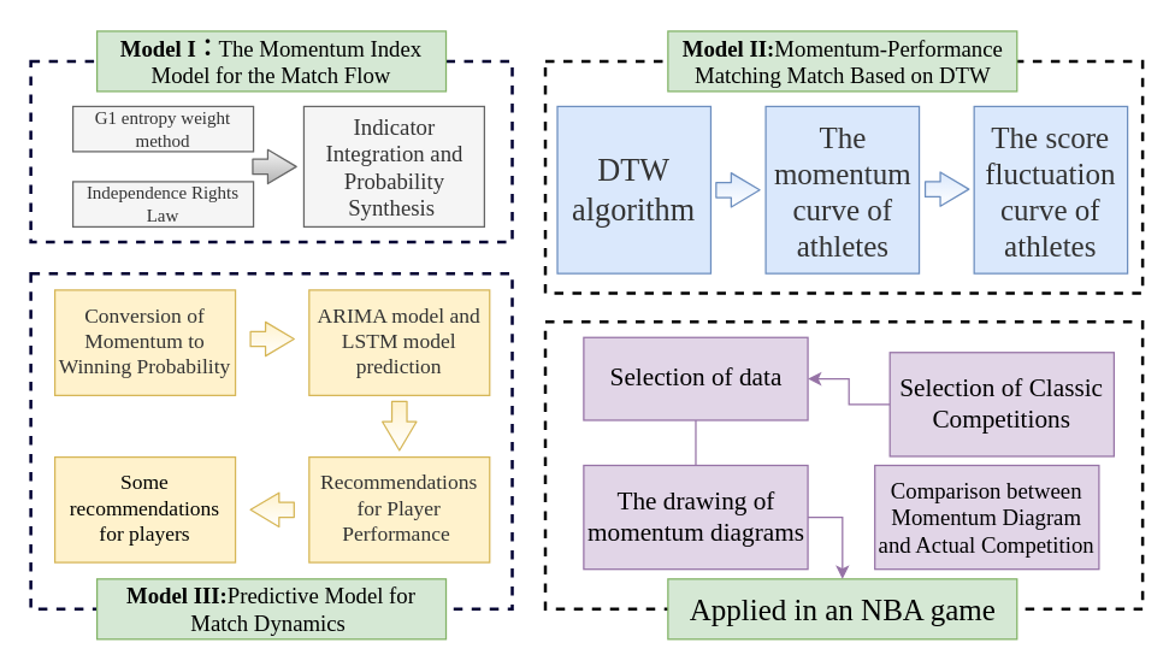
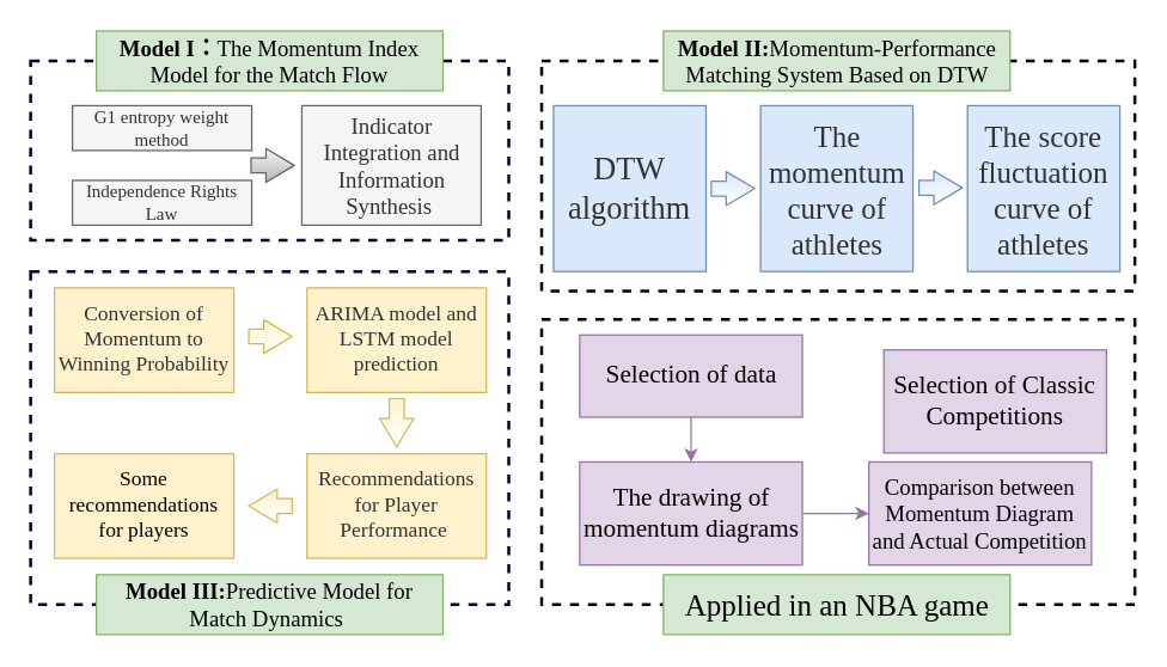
  <mxCell id="0" />
  <mxCell id="1" parent="0" />
- <mxCell id="2" value="&lt;span style=&quot;color: rgb(51 , 51 , 51) ; font-family: &amp;#34;times new roman&amp;#34;&quot;&gt;&lt;font style=&quot;font-size: 15px&quot;&gt;Indicator Integration and Probability Synthesis&amp;nbsp;&lt;/font&gt;&lt;/span&gt;" style="rounded=0;whiteSpace=wrap;html=1;fillColor=#f5f5f5;strokeColor=#666666;fontColor=#333333;" parent="1" vertex="1"><mxGeometry x="201.5" y="70" width="120" height="80" as="geometry" /></mxCell>
+ <mxCell id="2" value="&lt;span style=&quot;color: rgb(51 , 51 , 51) ; font-family: &amp;#34;times new roman&amp;#34;&quot;&gt;&lt;font style=&quot;font-size: 15px&quot;&gt;Indicator Integration and Information Synthesis&amp;nbsp;&lt;/font&gt;&lt;/span&gt;" style="rounded=0;whiteSpace=wrap;html=1;fillColor=#f5f5f5;strokeColor=#666666;fontColor=#333333;" parent="1" vertex="1"><mxGeometry x="201.5" y="70" width="120" height="80" as="geometry" /></mxCell>
  <mxCell id="3" value="" style="rounded=0;whiteSpace=wrap;html=1;dashed=1;strokeColor=#000000;strokeWidth=2;fillColor=none;" parent="1" vertex="1"><mxGeometry x="362" y="40" width="397" height="154" as="geometry" /></mxCell>
  <mxCell id="4" value="" style="rounded=0;whiteSpace=wrap;html=1;dashed=1;strokeColor=#000000;strokeWidth=2;fillColor=none;fontStyle=0" parent="1" vertex="1"><mxGeometry x="362" y="213" width="397" height="191" as="geometry" /></mxCell>
  <mxCell id="5" value="" style="rounded=0;whiteSpace=wrap;html=1;strokeColor=#000033;dashed=1;strokeWidth=2;fillColor=none;" parent="1" vertex="1"><mxGeometry x="20" y="40" width="320" height="120" as="geometry" /></mxCell>
  <mxCell id="6" value="&lt;font face=&quot;Times New Roman&quot;&gt;G1 entropy weight method&lt;/font&gt;" style="rounded=0;whiteSpace=wrap;html=1;fillColor=#f5f5f5;strokeColor=#666666;fontColor=#333333;" parent="1" vertex="1"><mxGeometry x="48" y="70" width="120" height="30" as="geometry" /></mxCell>
  <mxCell id="7" value="&lt;font face=&quot;Times New Roman&quot;&gt;Independence Rights Law&lt;/font&gt;" style="rounded=0;whiteSpace=wrap;html=1;fillColor=#f5f5f5;strokeColor=#666666;fontColor=#333333;" parent="1" vertex="1"><mxGeometry x="48" y="120" width="120" height="30" as="geometry" /></mxCell>
  <mxCell id="8" value="&lt;font style=&quot;font-size: 15px&quot; face=&quot;Times New Roman&quot;&gt;&lt;font style=&quot;font-size: 15px&quot;&gt;&lt;b&gt;Model I：&lt;/b&gt;&lt;/font&gt;The Momentum Index Model for the Match Flow&lt;/font&gt;" style="rounded=0;whiteSpace=wrap;html=1;strokeColor=#82b366;strokeWidth=1;fillColor=#d5e8d4;" parent="1" vertex="1"><mxGeometry x="64" y="20" width="232" height="40" as="geometry" /></mxCell>
- <mxCell id="9" value="&lt;font face=&quot;Times New Roman&quot; style=&quot;font-size: 15px&quot;&gt;&lt;b&gt;Model II:&lt;/b&gt;Momentum-Performance Matching Match Based&amp;nbsp;&lt;/font&gt;&lt;span style=&quot;font-size: 15px ; font-family: &amp;#34;times new roman&amp;#34;&quot;&gt;on DTW&lt;/span&gt;" style="rounded=0;whiteSpace=wrap;html=1;strokeColor=#82b366;strokeWidth=1;fillColor=#d5e8d4;" parent="1" vertex="1"><mxGeometry x="443.5" y="20" width="232" height="40" as="geometry" /></mxCell>
+ <mxCell id="9" value="&lt;font face=&quot;Times New Roman&quot; style=&quot;font-size: 15px&quot;&gt;&lt;b&gt;Model II:&lt;/b&gt;Momentum-Performance Matching System Based&amp;nbsp;&lt;/font&gt;&lt;span style=&quot;font-size: 15px ; font-family: &amp;#34;times new roman&amp;#34;&quot;&gt;on DTW&lt;/span&gt;" style="rounded=0;whiteSpace=wrap;html=1;strokeColor=#82b366;strokeWidth=1;fillColor=#d5e8d4;" parent="1" vertex="1"><mxGeometry x="443.5" y="20" width="232" height="40" as="geometry" /></mxCell>
  <mxCell id="10" value="&lt;span style=&quot;color: rgb(51 , 51 , 51) ; font-family: &amp;#34;times new roman&amp;#34;&quot;&gt;&lt;font style=&quot;font-size: 14px&quot;&gt;Conversion of Momentum to Winning Probability&lt;/font&gt;&lt;/span&gt;" style="rounded=0;whiteSpace=wrap;html=1;fillColor=#fff2cc;strokeColor=#d6b656;" parent="1" vertex="1"><mxGeometry x="36" y="192" width="120" height="70" as="geometry" /></mxCell>
  <mxCell id="11" value="" style="rounded=0;whiteSpace=wrap;html=1;strokeColor=#000033;dashed=1;strokeWidth=2;fillColor=none;" parent="1" vertex="1"><mxGeometry x="20" y="181" width="320" height="223" as="geometry" /></mxCell>
  <mxCell id="12" value="&lt;span style=&quot;color: rgb(51 , 51 , 51) ; font-family: &amp;#34;times new roman&amp;#34;&quot;&gt;&lt;font style=&quot;font-size: 14px&quot;&gt;ARIMA model and LSTM model prediction&lt;/font&gt;&lt;/span&gt;" style="rounded=0;whiteSpace=wrap;html=1;fillColor=#fff2cc;strokeColor=#d6b656;" parent="1" vertex="1"><mxGeometry x="205" y="192" width="120" height="70" as="geometry" /></mxCell>
  <mxCell id="13" value="&lt;div&gt;&lt;span style=&quot;text-align: left&quot;&gt;&lt;font face=&quot;Times New Roman&quot; style=&quot;font-size: 15px&quot;&gt;&lt;b&gt;Model III:&lt;/b&gt;Predictive Model for Match Dynamics&amp;nbsp;&lt;/font&gt;&lt;/span&gt;&lt;br&gt;&lt;/div&gt;" style="rounded=0;whiteSpace=wrap;html=1;strokeColor=#82b366;strokeWidth=1;fillColor=#d5e8d4;" parent="1" vertex="1"><mxGeometry x="64" y="384" width="232" height="40" as="geometry" /></mxCell>
  <mxCell id="14" value="&lt;span style=&quot;color: rgb(51 , 51 , 51) ; font-family: &amp;#34;times new roman&amp;#34;&quot;&gt;&lt;font style=&quot;font-size: 21px&quot;&gt;DTW algorithm&lt;/font&gt;&lt;/span&gt;" style="rounded=0;whiteSpace=wrap;html=1;fillColor=#dae8fc;strokeColor=#6c8ebf;" parent="1" vertex="1"><mxGeometry x="370" y="70" width="102" height="111" as="geometry" /></mxCell>
  <mxCell id="15" value="&lt;span style=&quot;font-family: &amp;#34;times new roman&amp;#34;&quot;&gt;&lt;font style=&quot;font-size: 20px&quot;&gt;Applied in an NBA game&lt;/font&gt;&lt;/span&gt;" style="rounded=0;whiteSpace=wrap;html=1;strokeColor=#82b366;strokeWidth=1;fillColor=#d5e8d4;" parent="1" vertex="1"><mxGeometry x="443.5" y="384" width="232" height="40" as="geometry" /></mxCell>
- <mxCell id="16" style="edgeStyle=orthogonalEdgeStyle;rounded=0;orthogonalLoop=1;jettySize=auto;html=1;exitX=0.5;exitY=1;exitDx=0;exitDy=0;entryX=0.5;entryY=0;entryDx=0;entryDy=0;fillColor=#e1d5e7;strokeColor=#9673a6;endArrow=none;" parent="1" source="17" target="32" edge="1"><mxGeometry relative="1" as="geometry" /></mxCell>
+ <mxCell id="16" style="edgeStyle=orthogonalEdgeStyle;rounded=0;orthogonalLoop=1;jettySize=auto;html=1;exitX=0.5;exitY=1;exitDx=0;exitDy=0;entryX=0.5;entryY=0;entryDx=0;entryDy=0;fillColor=#e1d5e7;strokeColor=#9673a6;" parent="1" source="17" target="32" edge="1"><mxGeometry relative="1" as="geometry" /></mxCell>
  <mxCell id="17" value="&lt;font style=&quot;font-size: 17px&quot;&gt;Selection of data&lt;/font&gt;" style="rounded=0;whiteSpace=wrap;html=1;fontFamily=Times New Roman;fillColor=#e1d5e7;strokeColor=#9673a6;" parent="1" vertex="1"><mxGeometry x="387.5" y="223.5" width="149" height="55" as="geometry" /></mxCell>
  <mxCell id="18" value="" style="shape=flexArrow;endArrow=classic;html=1;endWidth=11.65;endSize=6;fillColor=#f5f5f5;strokeColor=#666666;gradientColor=#b3b3b3;" parent="1" edge="1"><mxGeometry width="50" height="50" relative="1" as="geometry"><mxPoint x="167" y="110" as="sourcePoint" /><mxPoint x="197" y="110" as="targetPoint" /></mxGeometry></mxCell>
  <mxCell id="19" value="&lt;span style=&quot;color: rgb(51 , 51 , 51) ; font-family: &amp;#34;times new roman&amp;#34;&quot;&gt;&lt;font style=&quot;font-size: 20px&quot;&gt;The momentum curve of athletes&lt;/font&gt;&lt;/span&gt;" style="rounded=0;whiteSpace=wrap;html=1;fillColor=#dae8fc;strokeColor=#6c8ebf;" parent="1" vertex="1"><mxGeometry x="508.5" y="70" width="102" height="111" as="geometry" /></mxCell>
  <mxCell id="20" value="&lt;span style=&quot;color: rgb(51 , 51 , 51) ; font-family: &amp;#34;times new roman&amp;#34;&quot;&gt;&lt;font style=&quot;font-size: 20px&quot;&gt;The score fluctuation curve of athletes&lt;/font&gt;&lt;/span&gt;" style="rounded=0;whiteSpace=wrap;html=1;fillColor=#dae8fc;strokeColor=#6c8ebf;" parent="1" vertex="1"><mxGeometry x="647" y="70" width="102" height="111" as="geometry" /></mxCell>
  <mxCell id="21" value="" style="shape=flexArrow;endArrow=classic;html=1;endWidth=11.65;endSize=6;fillColor=#dae8fc;strokeColor=#6c8ebf;gradientColor=#ffffff;" parent="1" edge="1"><mxGeometry width="50" height="50" relative="1" as="geometry"><mxPoint x="614" y="125" as="sourcePoint" /><mxPoint x="644" y="125" as="targetPoint" /></mxGeometry></mxCell>
  <mxCell id="22" value="" style="shape=flexArrow;endArrow=classic;html=1;endWidth=11.65;endSize=6;fillColor=#dae8fc;strokeColor=#6c8ebf;gradientColor=#ffffff;" parent="1" edge="1"><mxGeometry width="50" height="50" relative="1" as="geometry"><mxPoint x="475" y="125.5" as="sourcePoint" /><mxPoint x="505" y="125.5" as="targetPoint" /></mxGeometry></mxCell>
  <mxCell id="23" value="&lt;span style=&quot;font-family: &amp;#34;times new roman&amp;#34;&quot;&gt;&lt;font style=&quot;font-size: 14px&quot;&gt;Some recommendations for players&lt;/font&gt;&lt;/span&gt;" style="rounded=0;whiteSpace=wrap;html=1;fillColor=#fff2cc;strokeColor=#d6b656;" parent="1" vertex="1"><mxGeometry x="36" y="303" width="120" height="70" as="geometry" /></mxCell>
  <mxCell id="24" value="&lt;span style=&quot;color: rgb(51 , 51 , 51) ; font-family: &amp;#34;times new roman&amp;#34;&quot;&gt;&lt;font style=&quot;font-size: 14px&quot;&gt;Recommendations for Player Performance&amp;nbsp;&lt;/font&gt;&lt;/span&gt;" style="rounded=0;whiteSpace=wrap;html=1;fillColor=#fff2cc;strokeColor=#d6b656;" parent="1" vertex="1"><mxGeometry x="205" y="303" width="120" height="70" as="geometry" /></mxCell>
  <mxCell id="25" value="" style="shape=flexArrow;endArrow=classic;html=1;endWidth=11.65;endSize=6;fillColor=#fff2cc;strokeColor=#d6b656;gradientColor=#ffffff;" parent="1" edge="1"><mxGeometry width="50" height="50" relative="1" as="geometry"><mxPoint x="165.5" y="224.5" as="sourcePoint" /><mxPoint x="195.5" y="224.5" as="targetPoint" /></mxGeometry></mxCell>
  <mxCell id="26" value="" style="shape=flexArrow;endArrow=classic;html=1;endWidth=11.65;endSize=6;fillColor=#fff2cc;strokeColor=#d6b656;gradientColor=#ffffff;" parent="1" edge="1"><mxGeometry width="50" height="50" relative="1" as="geometry"><mxPoint x="265" y="265.5" as="sourcePoint" /><mxPoint x="265" y="299" as="targetPoint" /></mxGeometry></mxCell>
  <mxCell id="27" value="" style="shape=flexArrow;endArrow=classic;html=1;endWidth=11.65;endSize=6;fillColor=#fff2cc;strokeColor=#d6b656;gradientColor=#ffffff;" parent="1" edge="1"><mxGeometry width="50" height="50" relative="1" as="geometry"><mxPoint x="195.5" y="338" as="sourcePoint" /><mxPoint x="165.5" y="338" as="targetPoint" /></mxGeometry></mxCell>
  <mxCell id="28" value="&lt;font style=&quot;font-size: 15px&quot;&gt;Comparison between Momentum Diagram and Actual Competition&lt;/font&gt;" style="rounded=0;whiteSpace=wrap;html=1;fontFamily=Times New Roman;fillColor=#e1d5e7;strokeColor=#9673a6;" parent="1" vertex="1"><mxGeometry x="581" y="308.5" width="149" height="69" as="geometry" /></mxCell>
- <mxCell id="29" style="edgeStyle=orthogonalEdgeStyle;rounded=0;orthogonalLoop=1;jettySize=auto;html=1;exitX=0;exitY=0.5;exitDx=0;exitDy=0;entryX=1;entryY=0.5;entryDx=0;entryDy=0;fillColor=#e1d5e7;strokeColor=#9673a6;" parent="1" source="30" target="17" edge="1"><mxGeometry relative="1" as="geometry" /></mxCell>
  <mxCell id="30" value="&lt;font style=&quot;font-size: 17px&quot;&gt;Selection of Classic Competitions&lt;/font&gt;" style="rounded=0;whiteSpace=wrap;html=1;fontFamily=Times New Roman;fillColor=#e1d5e7;strokeColor=#9673a6;" parent="1" vertex="1"><mxGeometry x="591" y="233.5" width="149" height="69" as="geometry" /></mxCell>
- <mxCell id="31" style="edgeStyle=orthogonalEdgeStyle;rounded=0;orthogonalLoop=1;jettySize=auto;html=1;exitX=1;exitY=0.5;exitDx=0;exitDy=0;fillColor=#e1d5e7;strokeColor=#9673a6;" parent="1" source="32" target="15" edge="1"><mxGeometry relative="1" as="geometry" /></mxCell>
+ <mxCell id="31" style="edgeStyle=orthogonalEdgeStyle;rounded=0;orthogonalLoop=1;jettySize=auto;html=1;exitX=1;exitY=0.5;exitDx=0;exitDy=0;entryX=0;entryY=0.5;entryDx=0;entryDy=0;fillColor=#e1d5e7;strokeColor=#9673a6;" parent="1" source="32" target="28" edge="1"><mxGeometry relative="1" as="geometry" /></mxCell>
  <mxCell id="32" value="&lt;font style=&quot;font-size: 17px&quot;&gt;The drawing of momentum diagrams&lt;/font&gt;" style="rounded=0;whiteSpace=wrap;html=1;fontFamily=Times New Roman;fillColor=#e1d5e7;strokeColor=#9673a6;" parent="1" vertex="1"><mxGeometry x="387.5" y="308.5" width="149" height="69" as="geometry" /></mxCell>
